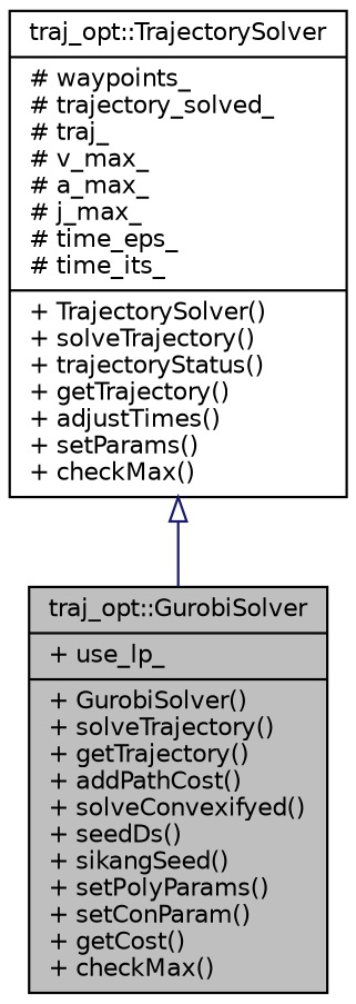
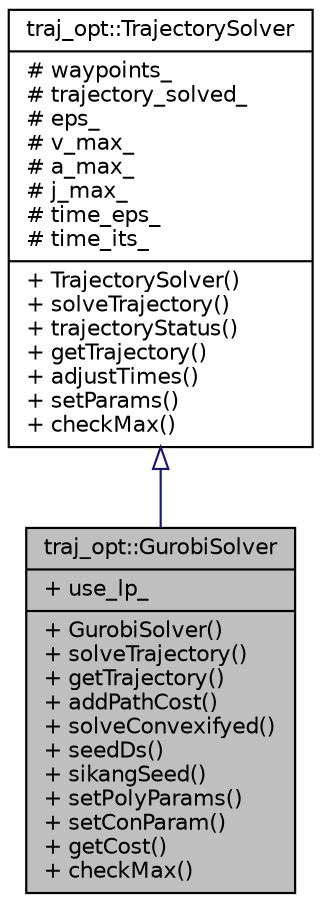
  digraph {
    node [color=black fontname=Helvetica fontsize=10 shape=record style=filled]
    n1 [fillcolor=grey75 fontcolor=black height=0.2 label="{traj_opt::GurobiSolver\n|+ use_lp_\l|+ GurobiSolver()\l+ solveTrajectory()\l+ getTrajectory()\l+ addPathCost()\l+ solveConvexifyed()\l+ seedDs()\l+ sikangSeed()\l+ setPolyParams()\l+ setConParam()\l+ getCost()\l+ checkMax()\l}" width=0.4]
-   n2 [fillcolor=white height=0.2 label="{traj_opt::TrajectorySolver\n|# waypoints_\l# trajectory_solved_\l# traj_\l# v_max_\l# a_max_\l# j_max_\l# time_eps_\l# time_its_\l|+ TrajectorySolver()\l+ solveTrajectory()\l+ trajectoryStatus()\l+ getTrajectory()\l+ adjustTimes()\l+ setParams()\l+ checkMax()\l}" width=0.4]
+   n2 [fillcolor=white height=0.2 label="{traj_opt::TrajectorySolver\n|# waypoints_\l# trajectory_solved_\l# eps_\l# v_max_\l# a_max_\l# j_max_\l# time_eps_\l# time_its_\l|+ TrajectorySolver()\l+ solveTrajectory()\l+ trajectoryStatus()\l+ getTrajectory()\l+ adjustTimes()\l+ setParams()\l+ checkMax()\l}" width=0.4]
    n2 -> n1 [arrowtail=onormal color=midnightblue dir=back fontname=Helvetica fontsize=10 labelfontname=Helvetica labelfontsize=10 style=solid]
  }
